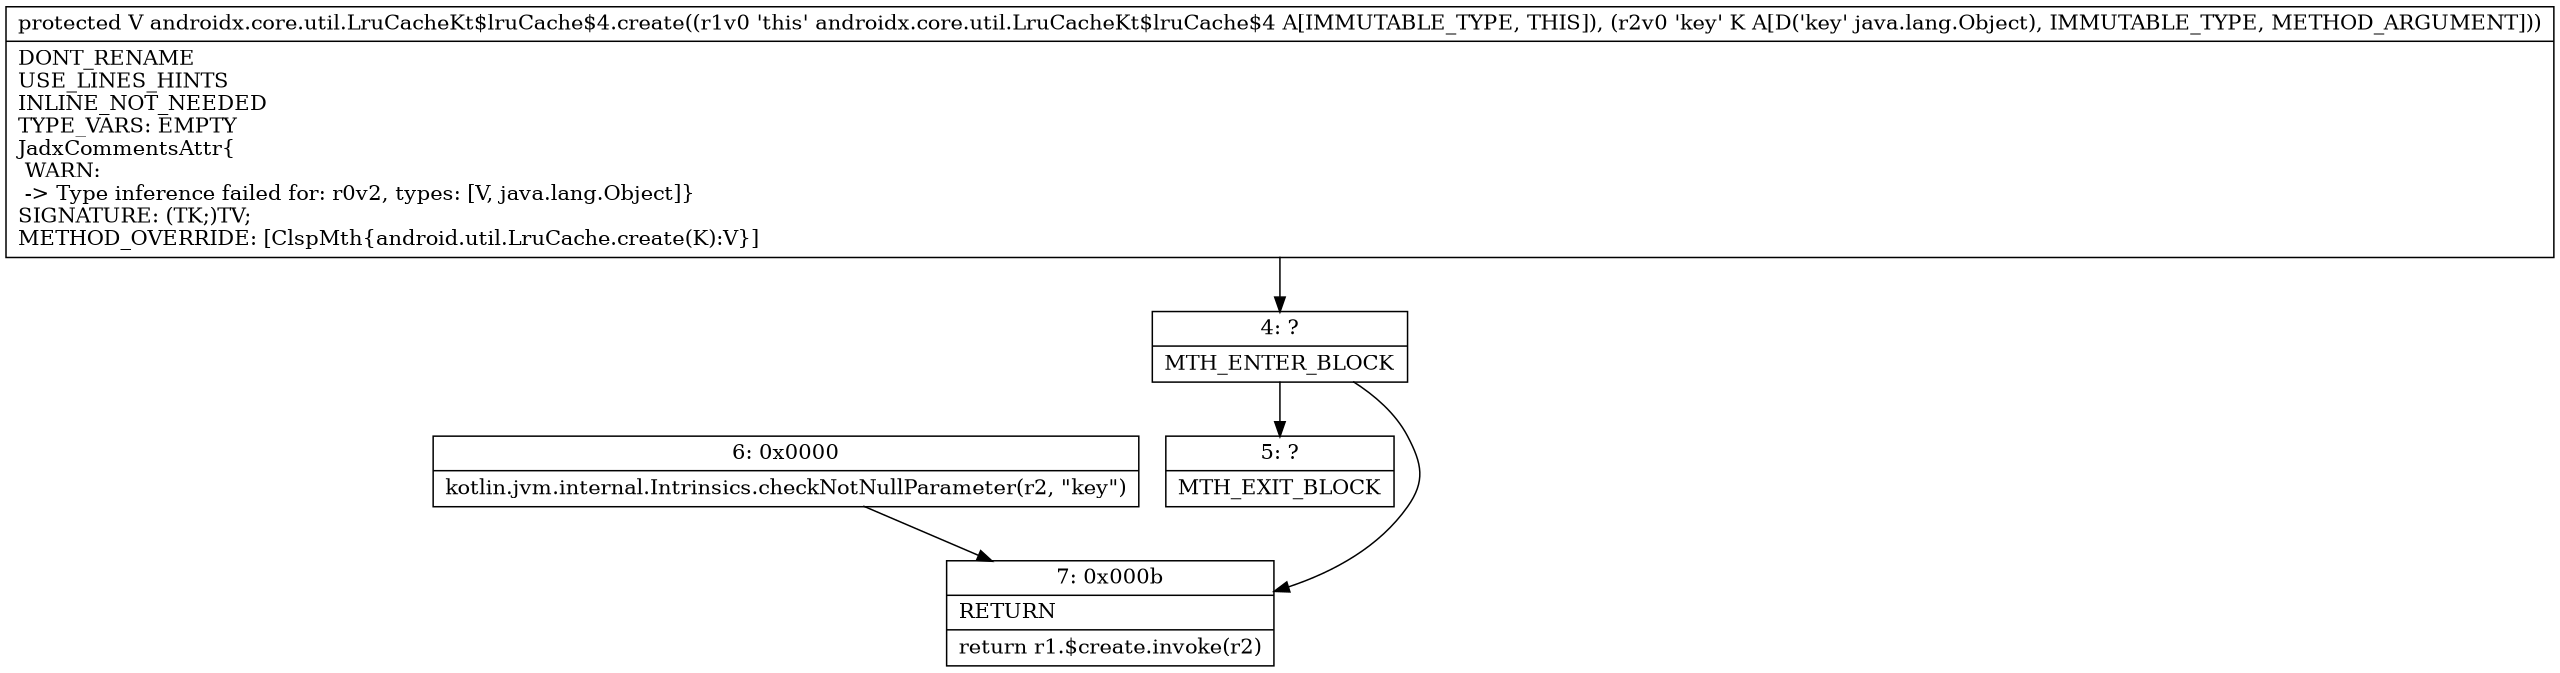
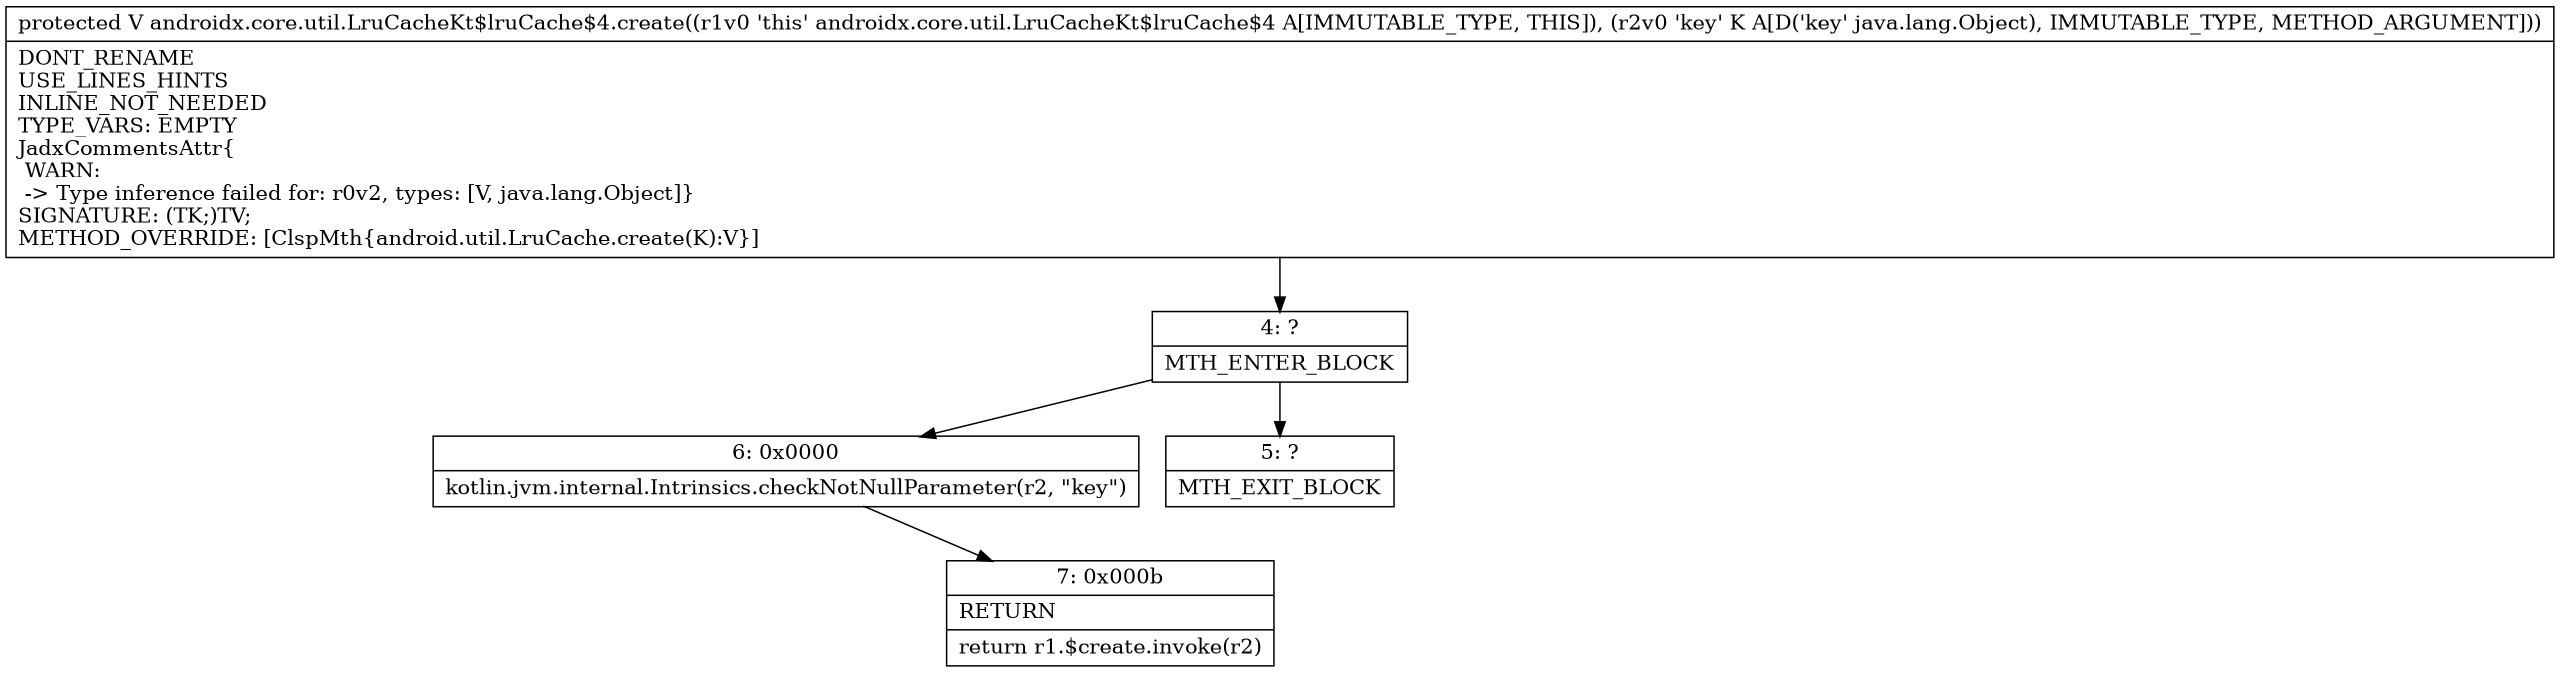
  digraph {
    node [shape=record]
    n1 [label="{4\:\ ?|MTH_ENTER_BLOCK\l}"]
    n2 [label="{6\:\ 0x0000|kotlin.jvm.internal.Intrinsics.checkNotNullParameter(r2, \"key\")\l}"]
    n3 [label="{5\:\ ?|MTH_EXIT_BLOCK\l}"]
    n4 [label="{7\:\ 0x000b|RETURN\l|return r1.$create.invoke(r2)\l}"]
    n5 [label="{protected V androidx.core.util.LruCacheKt$lruCache$4.create((r1v0 'this' androidx.core.util.LruCacheKt$lruCache$4 A[IMMUTABLE_TYPE, THIS]), (r2v0 'key' K A[D('key' java.lang.Object), IMMUTABLE_TYPE, METHOD_ARGUMENT]))  | DONT_RENAME\lUSE_LINES_HINTS\lINLINE_NOT_NEEDED\lTYPE_VARS: EMPTY\lJadxCommentsAttr\{\l WARN: \l \-\> Type inference failed for: r0v2, types: [V, java.lang.Object]\}\lSIGNATURE: (TK;)TV;\lMETHOD_OVERRIDE: [ClspMth\{android.util.LruCache.create(K):V\}]\l}"]
-   n1 -> n4
+   n1 -> n2
    n1 -> n3
    n2 -> n4
    n5 -> n1
  }
